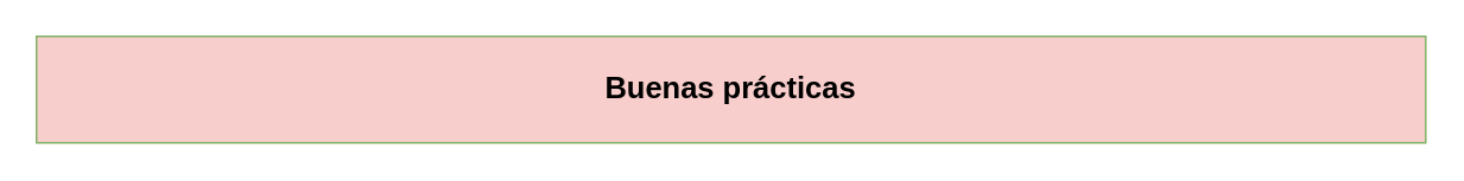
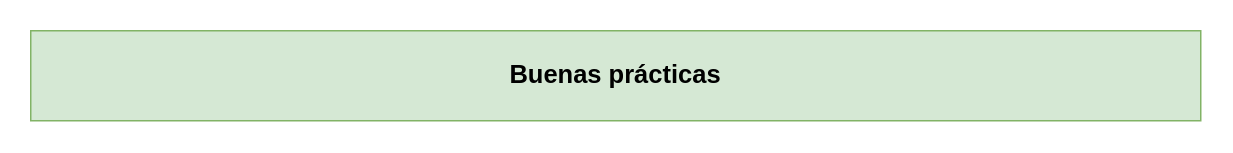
  <mxCell id="0" />
  <mxCell id="1" parent="0" />
- <mxCell id="2" value="&lt;b&gt;&lt;font style=&quot;font-size: 17px&quot;&gt;Buenas prácticas&lt;/font&gt;&lt;/b&gt;" style="rounded=0;whiteSpace=wrap;html=1;fillColor=#f8cecc;strokeColor=#82b366;" vertex="1" parent="1"><mxGeometry x="20" y="20" width="780" height="60" as="geometry" /></mxCell>
+ <mxCell id="2" value="&lt;b&gt;&lt;font style=&quot;font-size: 17px&quot;&gt;Buenas prácticas&lt;/font&gt;&lt;/b&gt;" style="rounded=0;whiteSpace=wrap;html=1;fillColor=#d5e8d4;strokeColor=#82b366;" vertex="1" parent="1"><mxGeometry x="20" y="20" width="780" height="60" as="geometry" /></mxCell>
